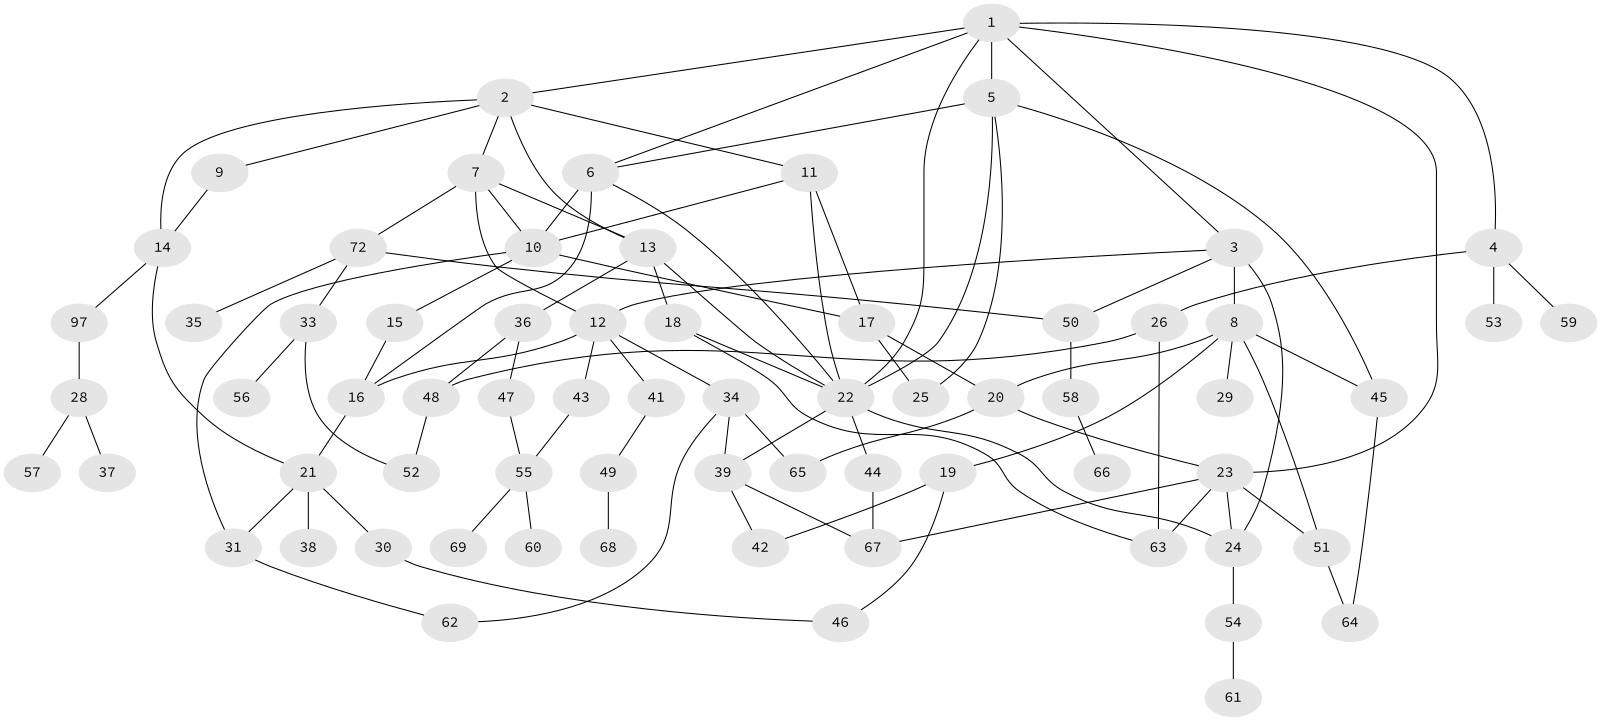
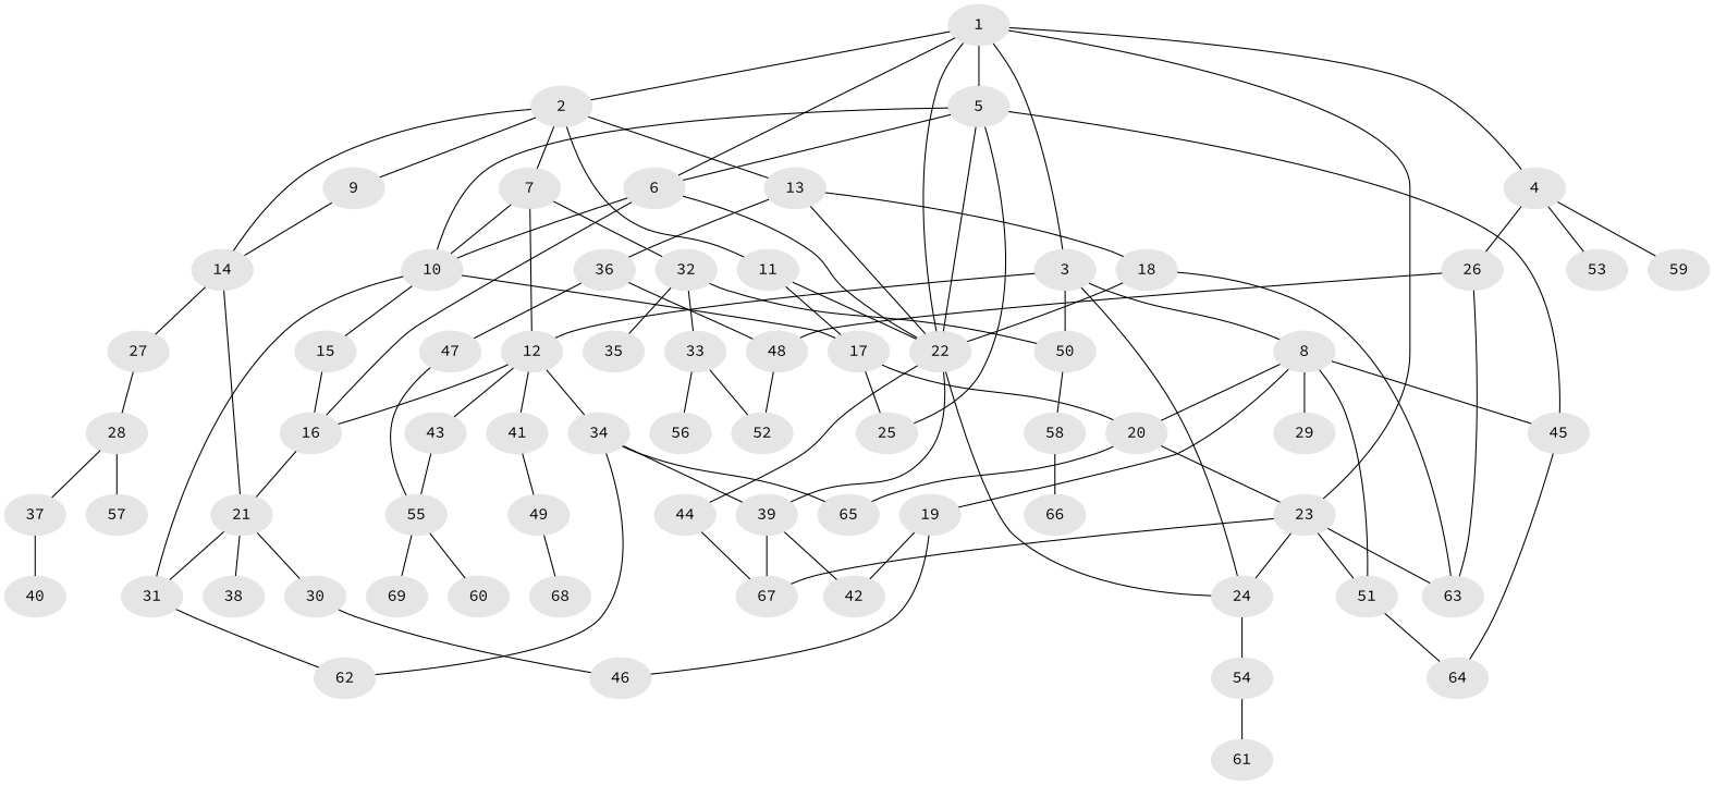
  graph {
    fontname="Source Code Pro"
    node [color=gray90 fontname="Source Code Pro" style=filled]
    edge [fontname="Source Code Pro" weight=1.0]
    1
    2
    3
    4
    5
    6
    22
    23
    7
    9
    11
    13
    14
    8
    12
    24
    50
    26
    53
    59
    10
    25
    45
    16
    39
    44
    51
    63
    67
-   32 [label=72]
+   32
    17
    18
    36
    21
-   27 [label=97]
+   27
    19
    20
    29
    34
    41
    43
    54
    58
    48
    15
    31
    64
    33
    35
    42
    46
    65
    62
    49
    55
    47
    38
    30
    28
    61
    52
    37
    57
+   40
    56
    68
    60
    69
    66
    1 -- 2
    1 -- 3
    1 -- 4
    1 -- 5
    1 -- 6
    1 -- 22
    1 -- 23
    2 -- 7
    2 -- 9
    2 -- 11
    2 -- 13
    2 -- 14
    3 -- 8
    3 -- 12
    3 -- 24
    3 -- 50
    4 -- 26
    4 -- 53
    4 -- 59
    5 -- 6
    5 -- 22
-   11 -- 10
+   5 -- 10
    5 -- 25
    5 -- 45
    6 -- 22
    6 -- 10 [weight=4.0]
    6 -- 16
    22 -- 24
    22 -- 39
    22 -- 44
    23 -- 24
    23 -- 51
    23 -- 63
    23 -- 67
-   7 -- 13
    7 -- 12
    7 -- 10
    7 -- 32
    9 -- 14
    11 -- 22
    11 -- 17 [weight=2.0]
    13 -- 22
    13 -- 18
    13 -- 36
    14 -- 21
    14 -- 27
    8 -- 45
    8 -- 51
    8 -- 19
    8 -- 20
    8 -- 29
    12 -- 16 [weight=2.0]
    12 -- 34
    12 -- 41
    12 -- 43
    24 -- 54
    50 -- 58
    26 -- 63
    26 -- 48
    10 -- 17
    10 -- 15
    10 -- 31
    45 -- 64
    16 -- 21
    39 -- 67
    39 -- 42
    44 -- 67
    51 -- 64
    32 -- 50
    32 -- 33
    32 -- 35
    17 -- 25
    17 -- 20
    18 -- 22
    18 -- 63
    36 -- 48
    36 -- 47
    21 -- 31
    21 -- 38
    21 -- 30
    27 -- 28
    19 -- 42
    19 -- 46
    20 -- 23
    20 -- 65
    34 -- 39
    34 -- 65
    34 -- 62
    41 -- 49
    43 -- 55
    54 -- 61
    58 -- 66
    48 -- 52
    15 -- 16
    31 -- 62
    33 -- 52
    33 -- 56
    49 -- 68
    55 -- 60
    55 -- 69
    47 -- 55
    30 -- 46
    28 -- 37
    28 -- 57
+   37 -- 40
  }
